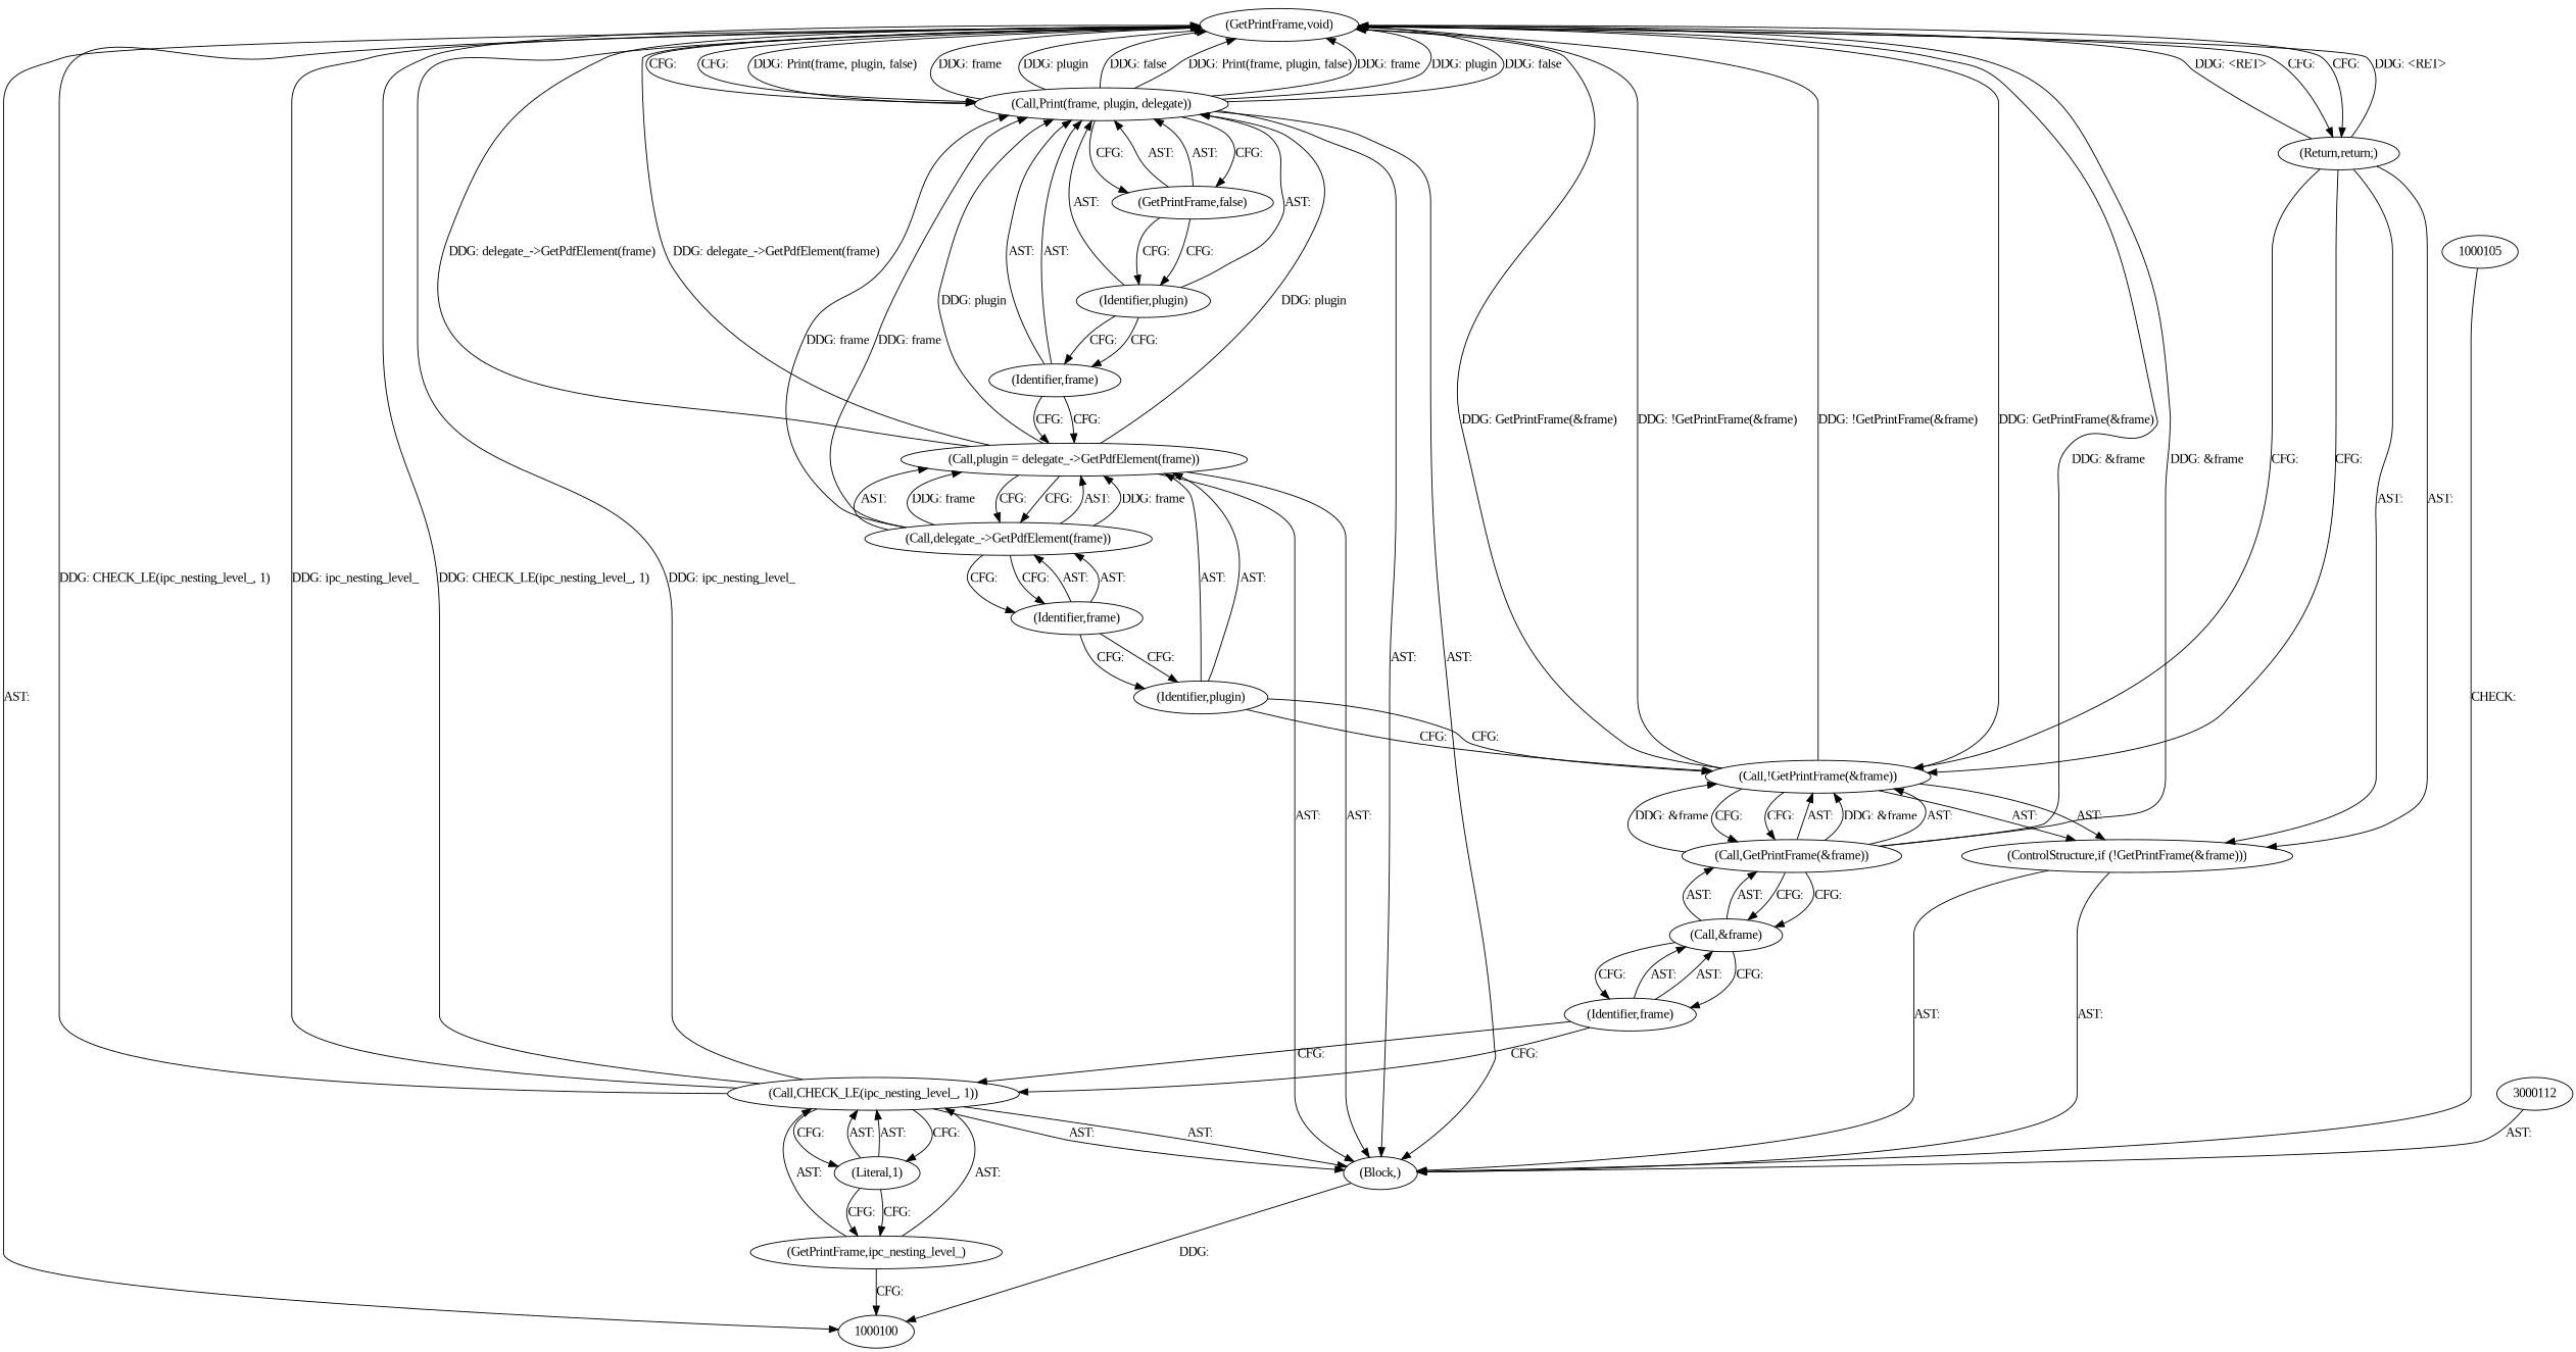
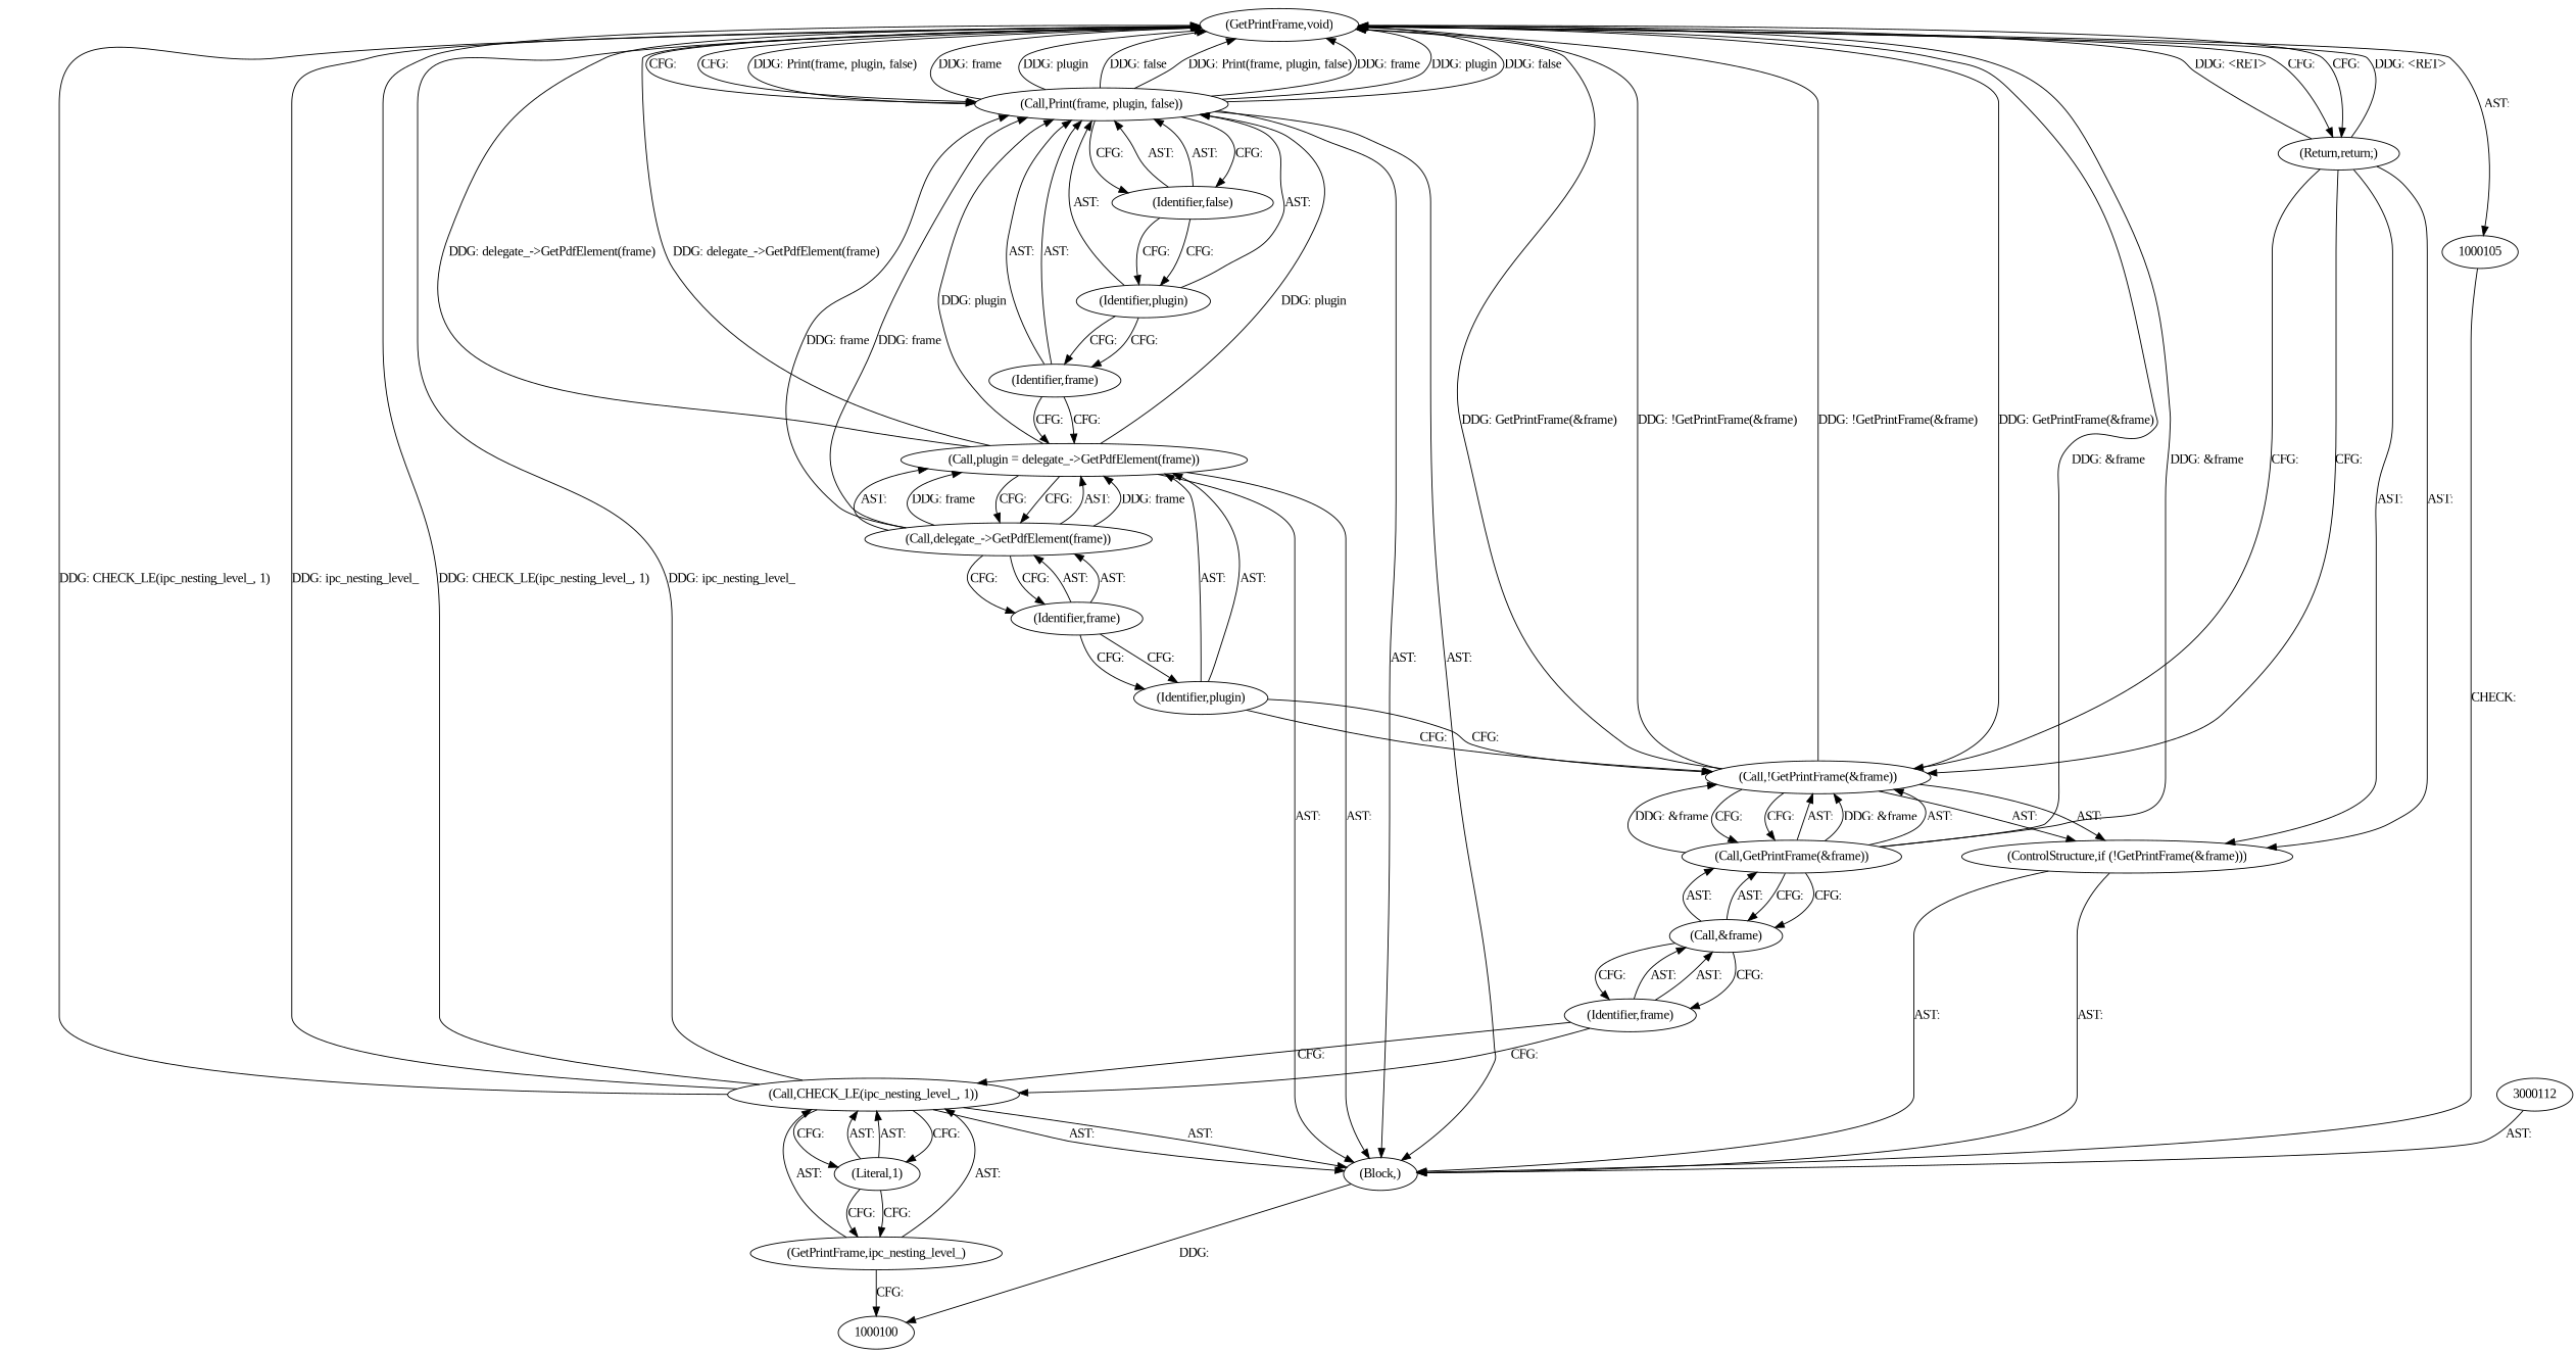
  digraph {
    fontname="Liberation Serif"
    node [fontname="Liberation Serif"]
    edge [fontname="Liberation Serif"]
    n1 [label="(GetPrintFrame,void)"]
    n2 [label="(Return,return;)"]
-   n3 [label="(Call,Print(frame, plugin, delegate))"]
+   n3 [label="(Call,Print(frame, plugin, false))"]
    1000100
    n5 [label="(ControlStructure,if (!GetPrintFrame(&frame)))"]
    n6 [label="(Call,!GetPrintFrame(&frame))"]
    n7 [label="(Block,)"]
-   n8 [label="(GetPrintFrame,false)"]
+   n8 [label="(Identifier,false)"]
    n9 [label="(GetPrintFrame,ipc_nesting_level_)"]
    n10 [label="(Call,CHECK_LE(ipc_nesting_level_, 1))"]
    n11 [label="(Literal,1)"]
    n12 [label="(Call,&frame)"]
    n13 [label="(Identifier,frame)"]
    n14 [label="(Call,GetPrintFrame(&frame))"]
    n15 [label="(Call,delegate_->GetPdfElement(frame))"]
    n16 [label="(Identifier,frame)"]
    n17 [label="(Call,plugin = delegate_->GetPdfElement(frame))"]
    n18 [label="(Identifier,plugin)"]
    n19 [label="(Identifier,plugin)"]
    n20 [label="(Identifier,frame)"]
    1000105
    n22 [label=3000112]
    n1 -> n2 [label="CFG: "]
    n1 -> n2 [label="CFG: "]
    n1 -> n3 [label="CFG: "]
    n1 -> n3 [label="CFG: "]
-   n1 -> 1000100 [label="AST: "]
+   n1 -> 1000105 [label="AST: "]
    n2 -> n1 [label="DDG: <RET>"]
    n2 -> n1 [label="DDG: <RET>"]
    n2 -> n5 [label="AST: "]
    n2 -> n5 [label="AST: "]
    n2 -> n6 [label="CFG: "]
    n2 -> n6 [label="CFG: "]
    n3 -> n1 [label="DDG: Print(frame, plugin, false)"]
    n3 -> n1 [label="DDG: frame"]
    n3 -> n1 [label="DDG: plugin"]
    n3 -> n1 [label="DDG: false"]
    n3 -> n1 [label="DDG: Print(frame, plugin, false)"]
    n3 -> n1 [label="DDG: frame"]
    n3 -> n1 [label="DDG: plugin"]
    n3 -> n1 [label="DDG: false"]
    n3 -> n7 [label="AST: "]
    n3 -> n7 [label="AST: "]
    n3 -> n8 [label="CFG: "]
    n3 -> n8 [label="CFG: "]
    n5 -> n7 [label="AST: "]
    n5 -> n7 [label="AST: "]
    n6 -> n1 [label="DDG: GetPrintFrame(&frame)"]
    n6 -> n1 [label="DDG: !GetPrintFrame(&frame)"]
    n6 -> n1 [label="DDG: GetPrintFrame(&frame)"]
    n6 -> n1 [label="DDG: !GetPrintFrame(&frame)"]
    n6 -> n5 [label="AST: "]
    n6 -> n5 [label="AST: "]
    n6 -> n14 [label="CFG: "]
    n6 -> n14 [label="CFG: "]
    n7 -> 1000100 [label="DDG: "]
    n8 -> n3 [label="AST: "]
    n8 -> n3 [label="AST: "]
    n8 -> n19 [label="CFG: "]
    n8 -> n19 [label="CFG: "]
    n9 -> 1000100 [label="CFG: "]
    n9 -> n10 [label="AST: "]
    n9 -> n10 [label="AST: "]
    n10 -> n1 [label="DDG: ipc_nesting_level_"]
    n10 -> n1 [label="DDG: CHECK_LE(ipc_nesting_level_, 1)"]
    n10 -> n1 [label="DDG: ipc_nesting_level_"]
    n10 -> n1 [label="DDG: CHECK_LE(ipc_nesting_level_, 1)"]
    n10 -> n7 [label="AST: "]
    n10 -> n7 [label="AST: "]
    n10 -> n11 [label="CFG: "]
    n10 -> n11 [label="CFG: "]
    n11 -> n9 [label="CFG: "]
    n11 -> n9 [label="CFG: "]
    n11 -> n10 [label="AST: "]
    n11 -> n10 [label="AST: "]
    n12 -> n13 [label="CFG: "]
    n12 -> n13 [label="CFG: "]
    n12 -> n14 [label="AST: "]
    n12 -> n14 [label="AST: "]
    n13 -> n10 [label="CFG: "]
    n13 -> n10 [label="CFG: "]
    n13 -> n12 [label="AST: "]
    n13 -> n12 [label="AST: "]
    n14 -> n1 [label="DDG: &frame"]
    n14 -> n1 [label="DDG: &frame"]
    n14 -> n6 [label="AST: "]
    n14 -> n6 [label="DDG: &frame"]
    n14 -> n6 [label="AST: "]
    n14 -> n6 [label="DDG: &frame"]
    n14 -> n12 [label="CFG: "]
    n14 -> n12 [label="CFG: "]
    n15 -> n3 [label="DDG: frame"]
    n15 -> n3 [label="DDG: frame"]
    n15 -> n16 [label="CFG: "]
    n15 -> n16 [label="CFG: "]
    n15 -> n17 [label="AST: "]
    n15 -> n17 [label="DDG: frame"]
    n15 -> n17 [label="AST: "]
    n15 -> n17 [label="DDG: frame"]
    n16 -> n15 [label="AST: "]
    n16 -> n15 [label="AST: "]
    n16 -> n18 [label="CFG: "]
    n16 -> n18 [label="CFG: "]
    n17 -> n1 [label="DDG: delegate_->GetPdfElement(frame)"]
    n17 -> n1 [label="DDG: delegate_->GetPdfElement(frame)"]
    n17 -> n3 [label="DDG: plugin"]
    n17 -> n3 [label="DDG: plugin"]
    n17 -> n7 [label="AST: "]
    n17 -> n7 [label="AST: "]
    n17 -> n15 [label="CFG: "]
    n17 -> n15 [label="CFG: "]
    n18 -> n6 [label="CFG: "]
    n18 -> n6 [label="CFG: "]
    n18 -> n17 [label="AST: "]
    n18 -> n17 [label="AST: "]
    n19 -> n3 [label="AST: "]
    n19 -> n3 [label="AST: "]
    n19 -> n20 [label="CFG: "]
    n19 -> n20 [label="CFG: "]
    n20 -> n3 [label="AST: "]
    n20 -> n3 [label="AST: "]
    n20 -> n17 [label="CFG: "]
    n20 -> n17 [label="CFG: "]
    1000105 -> n7 [label="CHECK: "]
    n22 -> n7 [label="AST: "]
  }
